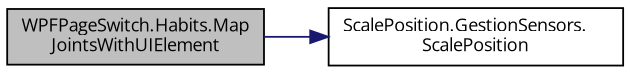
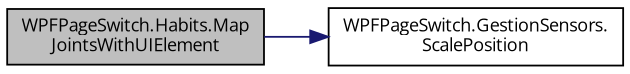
  digraph {
    rankdir=LR
    fontname="Open Sans"
    node [color=black fontname="Open Sans" fontsize=10 shape=record style=filled]
    n1 [fillcolor=grey75 fontcolor=black height=0.2 label="WPFPageSwitch.Habits.Map\lJointsWithUIElement" width=0.4]
-   n2 [fillcolor=white height=0.2 label="ScalePosition.GestionSensors.\lScalePosition" width=0.4]
+   n2 [fillcolor=white height=0.2 label="WPFPageSwitch.GestionSensors.\lScalePosition" width=0.4]
    n1 -> n2 [color=midnightblue fontname="Open Sans" fontsize=10 labelfontname=Helvetica labelfontsize=10 style=solid]
  }
